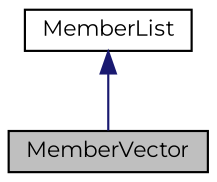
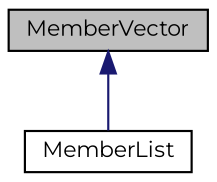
  digraph {
    fontname=Montserrat
    node [color=black fontname=Montserrat fontsize=10 shape=record style=filled]
    n1 [fillcolor=grey75 fontcolor=black height=0.2 label=MemberVector width=0.4]
    n2 [fillcolor=white height=0.2 label=MemberList width=0.4]
-   n2 -> n1 [color=midnightblue dir=back fontname=Montserrat fontsize=10 labelfontname=Helvetica labelfontsize=10 style=solid]
+   n1 -> n2 [color=midnightblue dir=back fontname=Montserrat fontsize=10 labelfontname=Helvetica labelfontsize=10 style=solid]
  }
